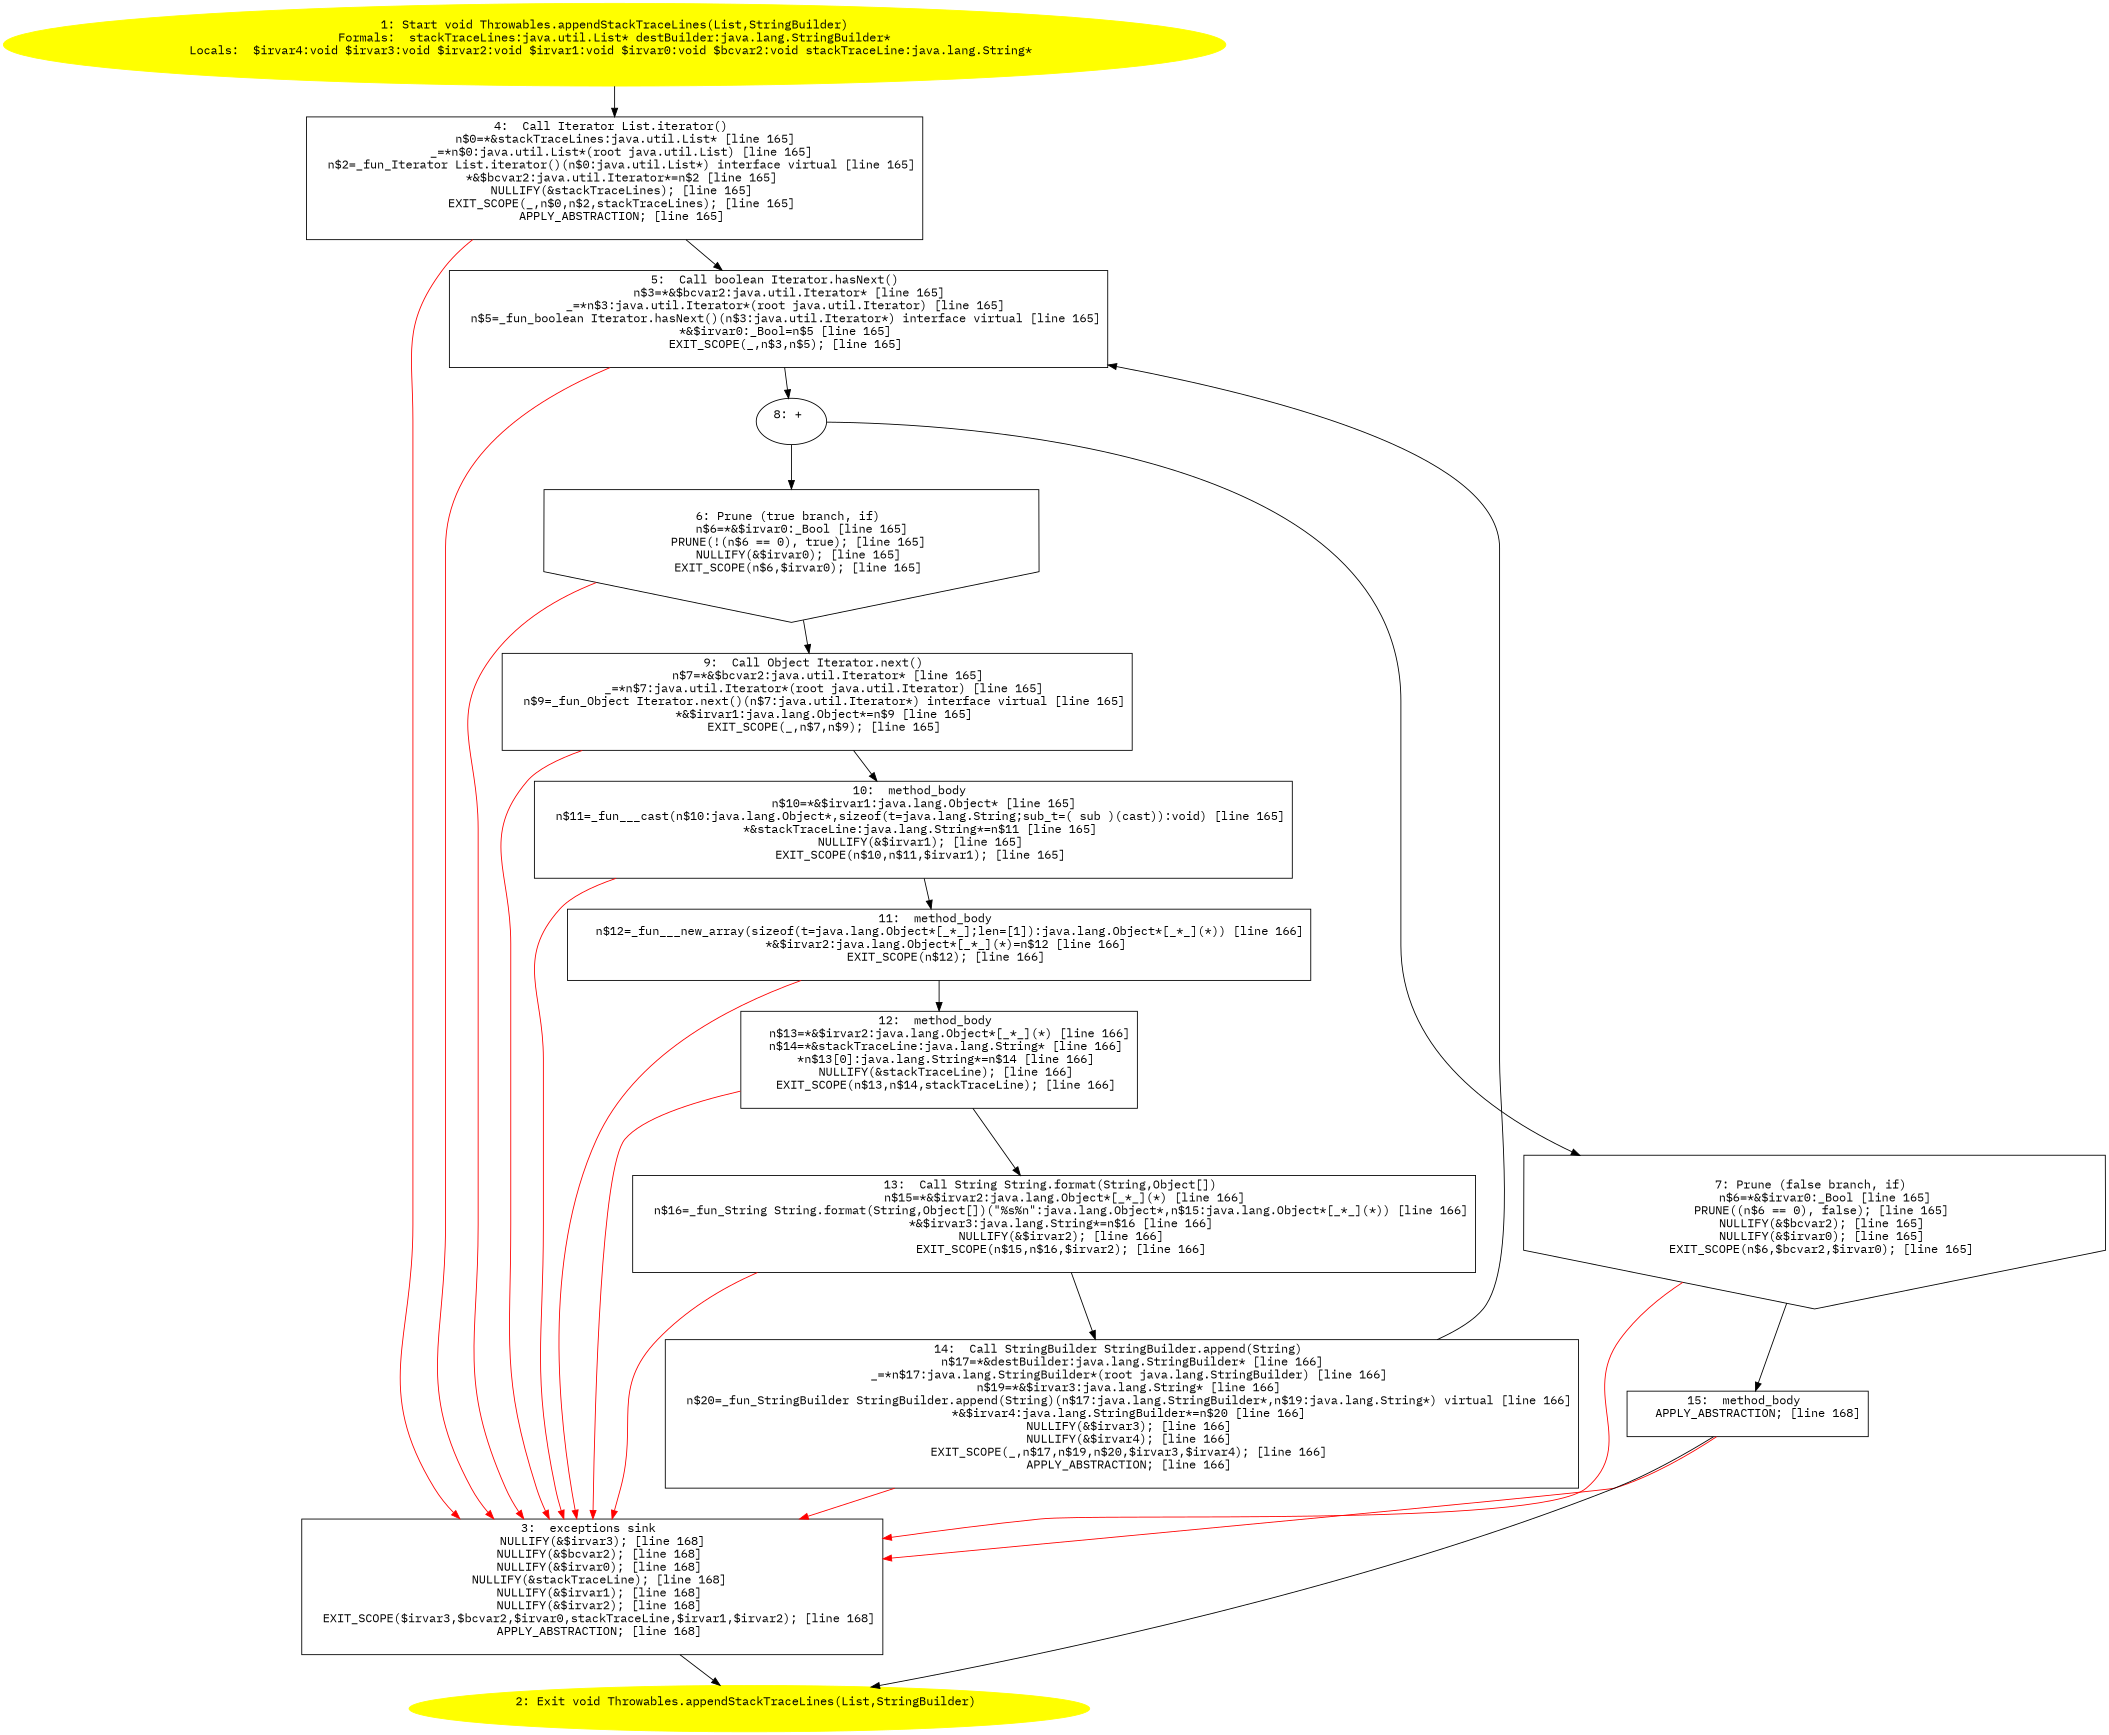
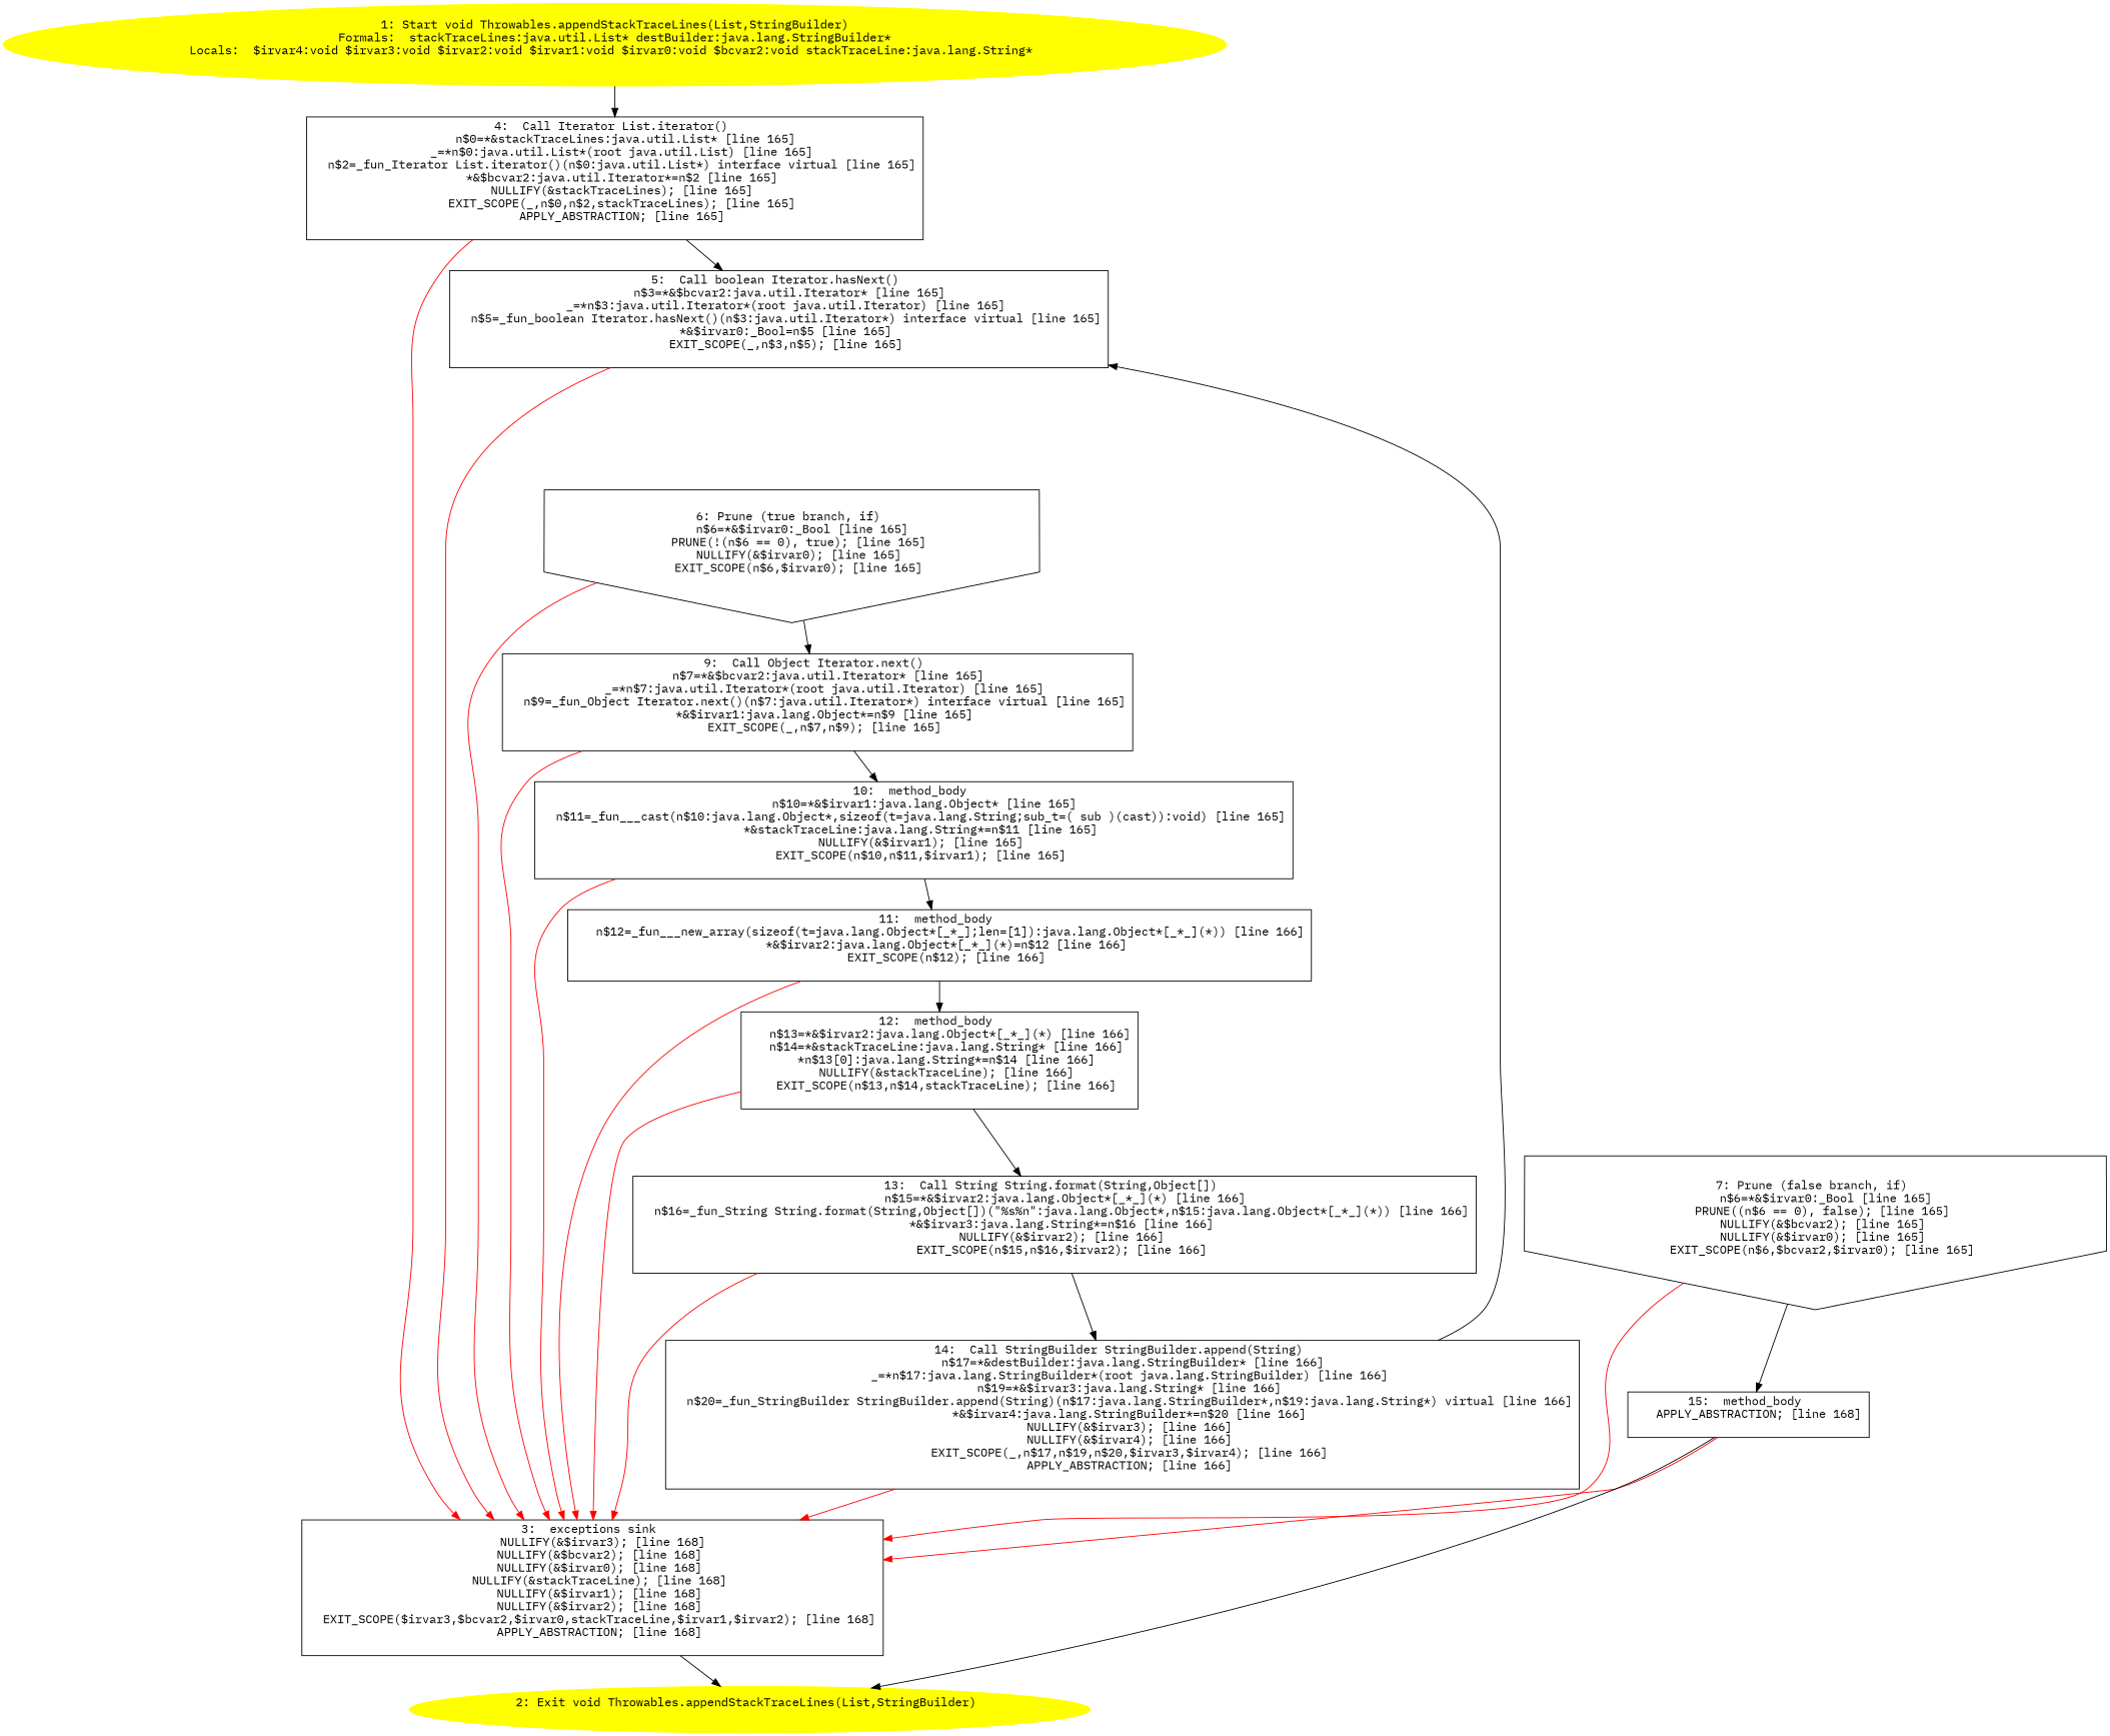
  digraph {
    fontname="IBM Plex Mono"
    node [fontname="IBM Plex Mono" shape=box]
    edge [fontname="IBM Plex Mono"]
    n1 [color=yellow label="1: Start void Throwables.appendStackTraceLines(List,StringBuilder)\nFormals:  stackTraceLines:java.util.List* destBuilder:java.lang.StringBuilder*\nLocals:  $irvar4:void $irvar3:void $irvar2:void $irvar1:void $irvar0:void $bcvar2:void stackTraceLine:java.lang.String* \n  " style=filled shape=""]
    n2 [label="4:  Call Iterator List.iterator() \n   n$0=*&stackTraceLines:java.util.List* [line 165]\n  _=*n$0:java.util.List*(root java.util.List) [line 165]\n  n$2=_fun_Iterator List.iterator()(n$0:java.util.List*) interface virtual [line 165]\n  *&$bcvar2:java.util.Iterator*=n$2 [line 165]\n  NULLIFY(&stackTraceLines); [line 165]\n  EXIT_SCOPE(_,n$0,n$2,stackTraceLines); [line 165]\n  APPLY_ABSTRACTION; [line 165]\n "]
    n3 [label="3:  exceptions sink \n   NULLIFY(&$irvar3); [line 168]\n  NULLIFY(&$bcvar2); [line 168]\n  NULLIFY(&$irvar0); [line 168]\n  NULLIFY(&stackTraceLine); [line 168]\n  NULLIFY(&$irvar1); [line 168]\n  NULLIFY(&$irvar2); [line 168]\n  EXIT_SCOPE($irvar3,$bcvar2,$irvar0,stackTraceLine,$irvar1,$irvar2); [line 168]\n  APPLY_ABSTRACTION; [line 168]\n "]
    n4 [label="5:  Call boolean Iterator.hasNext() \n   n$3=*&$bcvar2:java.util.Iterator* [line 165]\n  _=*n$3:java.util.Iterator*(root java.util.Iterator) [line 165]\n  n$5=_fun_boolean Iterator.hasNext()(n$3:java.util.Iterator*) interface virtual [line 165]\n  *&$irvar0:_Bool=n$5 [line 165]\n  EXIT_SCOPE(_,n$3,n$5); [line 165]\n "]
    n5 [color=yellow label="2: Exit void Throwables.appendStackTraceLines(List,StringBuilder) \n  " style=filled shape=""]
-   n6 [label="8: + \n  " shape=""]
    n7 [label="6: Prune (true branch, if) \n   n$6=*&$irvar0:_Bool [line 165]\n  PRUNE(!(n$6 == 0), true); [line 165]\n  NULLIFY(&$irvar0); [line 165]\n  EXIT_SCOPE(n$6,$irvar0); [line 165]\n " shape=invhouse]
    n8 [label="7: Prune (false branch, if) \n   n$6=*&$irvar0:_Bool [line 165]\n  PRUNE((n$6 == 0), false); [line 165]\n  NULLIFY(&$bcvar2); [line 165]\n  NULLIFY(&$irvar0); [line 165]\n  EXIT_SCOPE(n$6,$bcvar2,$irvar0); [line 165]\n " shape=invhouse]
    n9 [label="9:  Call Object Iterator.next() \n   n$7=*&$bcvar2:java.util.Iterator* [line 165]\n  _=*n$7:java.util.Iterator*(root java.util.Iterator) [line 165]\n  n$9=_fun_Object Iterator.next()(n$7:java.util.Iterator*) interface virtual [line 165]\n  *&$irvar1:java.lang.Object*=n$9 [line 165]\n  EXIT_SCOPE(_,n$7,n$9); [line 165]\n "]
    n10 [label="10:  method_body \n   n$10=*&$irvar1:java.lang.Object* [line 165]\n  n$11=_fun___cast(n$10:java.lang.Object*,sizeof(t=java.lang.String;sub_t=( sub )(cast)):void) [line 165]\n  *&stackTraceLine:java.lang.String*=n$11 [line 165]\n  NULLIFY(&$irvar1); [line 165]\n  EXIT_SCOPE(n$10,n$11,$irvar1); [line 165]\n "]
    n11 [label="15:  method_body \n   APPLY_ABSTRACTION; [line 168]\n "]
    n12 [label="11:  method_body \n   n$12=_fun___new_array(sizeof(t=java.lang.Object*[_*_];len=[1]):java.lang.Object*[_*_](*)) [line 166]\n  *&$irvar2:java.lang.Object*[_*_](*)=n$12 [line 166]\n  EXIT_SCOPE(n$12); [line 166]\n "]
    n13 [label="12:  method_body \n   n$13=*&$irvar2:java.lang.Object*[_*_](*) [line 166]\n  n$14=*&stackTraceLine:java.lang.String* [line 166]\n  *n$13[0]:java.lang.String*=n$14 [line 166]\n  NULLIFY(&stackTraceLine); [line 166]\n  EXIT_SCOPE(n$13,n$14,stackTraceLine); [line 166]\n "]
    n14 [label="13:  Call String String.format(String,Object[]) \n   n$15=*&$irvar2:java.lang.Object*[_*_](*) [line 166]\n  n$16=_fun_String String.format(String,Object[])(\"%s%n\":java.lang.Object*,n$15:java.lang.Object*[_*_](*)) [line 166]\n  *&$irvar3:java.lang.String*=n$16 [line 166]\n  NULLIFY(&$irvar2); [line 166]\n  EXIT_SCOPE(n$15,n$16,$irvar2); [line 166]\n "]
    n15 [label="14:  Call StringBuilder StringBuilder.append(String) \n   n$17=*&destBuilder:java.lang.StringBuilder* [line 166]\n  _=*n$17:java.lang.StringBuilder*(root java.lang.StringBuilder) [line 166]\n  n$19=*&$irvar3:java.lang.String* [line 166]\n  n$20=_fun_StringBuilder StringBuilder.append(String)(n$17:java.lang.StringBuilder*,n$19:java.lang.String*) virtual [line 166]\n  *&$irvar4:java.lang.StringBuilder*=n$20 [line 166]\n  NULLIFY(&$irvar3); [line 166]\n  NULLIFY(&$irvar4); [line 166]\n  EXIT_SCOPE(_,n$17,n$19,n$20,$irvar3,$irvar4); [line 166]\n  APPLY_ABSTRACTION; [line 166]\n "]
    n1 -> n2
    n2 -> n3 [color=red]
    n2 -> n4
    n3 -> n5
    n4 -> n3 [color=red]
-   n4 -> n6
-   n6 -> n7
-   n6 -> n8
    n7 -> n3 [color=red]
    n7 -> n9
    n8 -> n3 [color=red]
    n8 -> n11
    n9 -> n3 [color=red]
    n9 -> n10
    n10 -> n3 [color=red]
    n10 -> n12
    n11 -> n3 [color=red]
    n11 -> n5
    n12 -> n3 [color=red]
    n12 -> n13
    n13 -> n3 [color=red]
    n13 -> n14
    n14 -> n3 [color=red]
    n14 -> n15
    n15 -> n3 [color=red]
    n15 -> n4
  }
